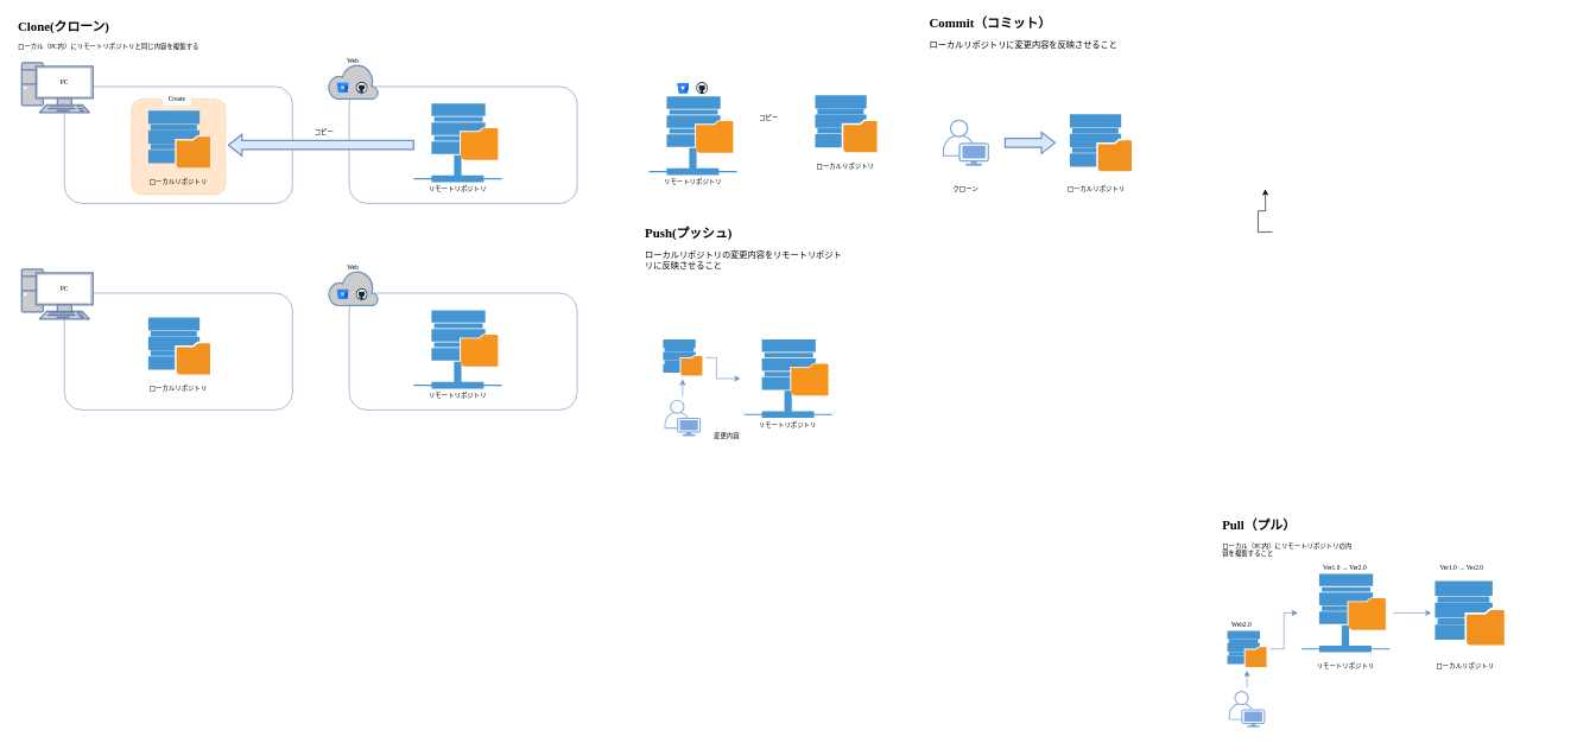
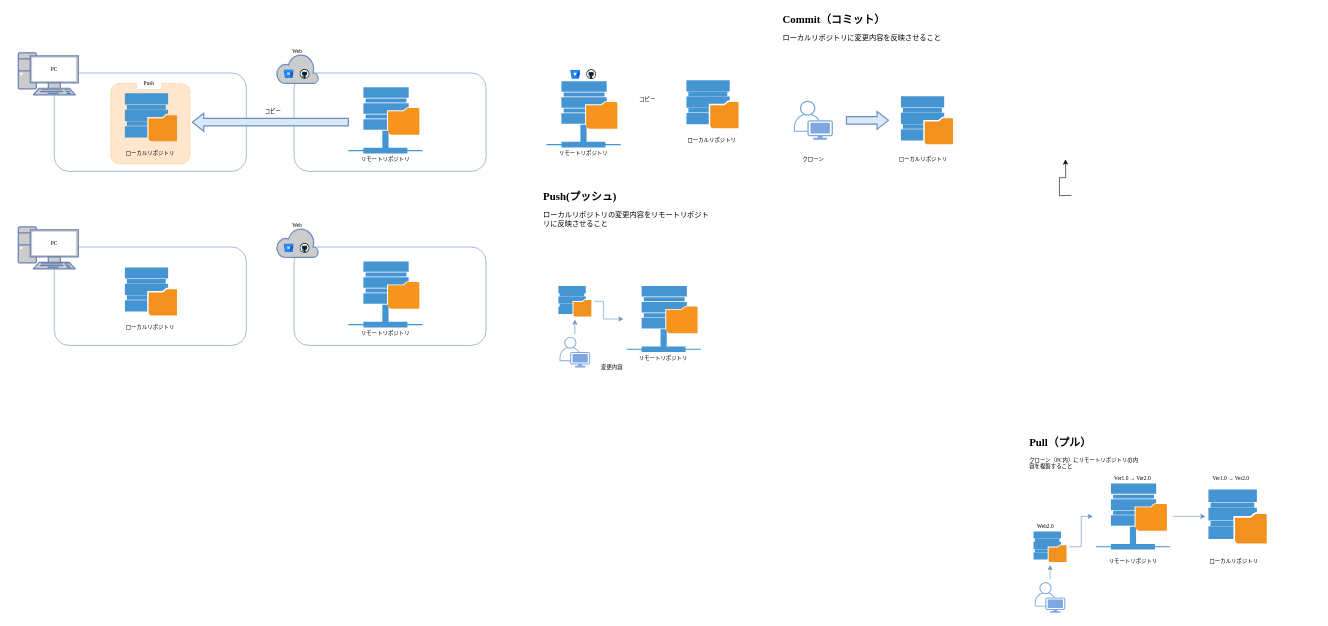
  <mxCell id="0" />
  <mxCell id="1" parent="0" />
  <mxCell id="2" value="" style="rounded=1;whiteSpace=wrap;html=1;fillColor=none;fontFamily=M PLUS Rounded 1c;fontSize=9;align=left;direction=south;strokeColor=#6c8ebf;" parent="1" vertex="1"><mxGeometry x="90" y="121" width="320" height="164" as="geometry" /></mxCell>
  <mxCell id="3" value="" style="rounded=1;whiteSpace=wrap;html=1;fillColor=#ffe6cc;fontFamily=M PLUS Rounded 1c;fontSize=9;align=left;dashed=1;dashPattern=1 2;strokeColor=#d79b00;arcSize=11;" parent="1" vertex="1"><mxGeometry x="184.15" y="138.5" width="131.7" height="134" as="geometry" /></mxCell>
  <mxCell id="4" value="" style="rounded=1;whiteSpace=wrap;html=1;fillColor=none;fontFamily=M PLUS Rounded 1c;fontSize=9;align=left;direction=south;strokeColor=#6c8ebf;" parent="1" vertex="1"><mxGeometry x="489.53" y="121" width="320" height="164" as="geometry" /></mxCell>
  <mxCell id="5" value="" style="edgeStyle=orthogonalEdgeStyle;rounded=0;orthogonalLoop=1;jettySize=auto;html=1;" parent="1" edge="1"><mxGeometry relative="1" as="geometry"><mxPoint x="1775" y="265" as="targetPoint" /><mxPoint x="1785.034" y="325" as="sourcePoint" /></mxGeometry></mxCell>
  <mxCell id="6" value="&lt;h1&gt;Push(プッシュ)&lt;/h1&gt;&lt;p&gt;&lt;font style=&quot;font-size: 12px&quot;&gt;ローカルリポジトリの変更内容をリモートリポジトリに反映させること&lt;/font&gt;&lt;/p&gt;" style="text;html=1;strokeColor=none;fillColor=none;spacing=5;spacingTop=-20;whiteSpace=wrap;overflow=hidden;rounded=0;fontSize=9;align=left;aspect=fixed;fontFamily=M PLUS Rounded 1c;FType=w;" parent="1" vertex="1"><mxGeometry x="900" y="315" width="285.01" height="120" as="geometry" /></mxCell>
  <mxCell id="7" value="" style="shadow=0;dashed=0;html=1;strokeColor=none;fillColor=#4495D1;labelPosition=center;verticalLabelPosition=bottom;verticalAlign=top;align=center;outlineConnect=0;shape=mxgraph.veeam.remote_repository;fontSize=9;fontFamily=M PLUS Rounded 1c;FType=w;" parent="1" vertex="1"><mxGeometry x="1043.6" y="476" width="123.7" height="110" as="geometry" /></mxCell>
  <mxCell id="8" value="リモートリポジトリ" style="text;html=1;strokeColor=none;fillColor=none;align=center;verticalAlign=middle;whiteSpace=wrap;rounded=0;fontSize=9;fontFamily=M PLUS Rounded 1c;FType=w;" parent="1" vertex="1"><mxGeometry x="1055.45" y="586" width="100" height="20" as="geometry" /></mxCell>
  <mxCell id="9" style="edgeStyle=orthogonalEdgeStyle;rounded=0;orthogonalLoop=1;jettySize=auto;html=1;sourcePerimeterSpacing=5;targetPerimeterSpacing=5;strokeColor=#6c8ebf;fillColor=#dae8fc;fontSize=9;fontFamily=M PLUS Rounded 1c;FType=w;" parent="1" source="12" target="7" edge="1"><mxGeometry relative="1" as="geometry"><mxPoint x="1020" y="501" as="targetPoint" /><Array as="points"><mxPoint x="1005" y="501" /><mxPoint x="1005" y="531" /></Array></mxGeometry></mxCell>
  <mxCell id="10" value="&lt;br&gt;" style="edgeStyle=orthogonalEdgeStyle;rounded=0;orthogonalLoop=1;jettySize=auto;html=1;strokeColor=#6c8ebf;fillColor=#dae8fc;targetPerimeterSpacing=5;sourcePerimeterSpacing=5;fontSize=9;fontFamily=M PLUS Rounded 1c;FType=w;" parent="1" edge="1"><mxGeometry relative="1" as="geometry"><mxPoint x="2190.167" y="364.887" as="targetPoint" /></mxGeometry></mxCell>
  <mxCell id="11" value="" style="points=[[0.35,0,0],[0.98,0.51,0],[1,0.71,0],[0.67,1,0],[0,0.795,0],[0,0.65,0]];verticalLabelPosition=bottom;html=1;verticalAlign=top;aspect=fixed;align=center;pointerEvents=1;shape=mxgraph.cisco19.user;fillColor=#7EA6E0;strokeColor=none;fontFamily=M PLUS Rounded 1c;FType=w;" parent="1" vertex="1"><mxGeometry x="932.034" y="560.809" width="50.881" height="50.881" as="geometry" /></mxCell>
  <mxCell id="12" value="" style="shadow=0;dashed=0;html=1;strokeColor=none;fillColor=#4495D1;labelPosition=center;verticalLabelPosition=bottom;verticalAlign=top;align=center;outlineConnect=0;shape=mxgraph.veeam.2d.backup_repository;fontFamily=M PLUS Rounded 1c;FType=w;" parent="1" vertex="1"><mxGeometry x="929.999" y="476.004" width="54.951" height="50.883" as="geometry" /></mxCell>
  <mxCell id="13" value="&lt;br&gt;" style="edgeStyle=orthogonalEdgeStyle;rounded=0;orthogonalLoop=1;jettySize=auto;html=1;strokeColor=#6c8ebf;fillColor=#dae8fc;targetPerimeterSpacing=5;sourcePerimeterSpacing=5;fontSize=9;fontFamily=M PLUS Rounded 1c;FType=w;" parent="1" source="11" target="12" edge="1"><mxGeometry relative="1" as="geometry" /></mxCell>
  <mxCell id="14" value="" style="edgeStyle=orthogonalEdgeStyle;rounded=0;orthogonalLoop=1;jettySize=auto;html=1;startArrow=none;startFill=0;sourcePerimeterSpacing=5;targetPerimeterSpacing=5;strokeColor=#6c8ebf;fillColor=#dae8fc;fontFamily=M PLUS Rounded 1c;fontSize=9;" parent="1" source="15" target="18" edge="1"><mxGeometry relative="1" as="geometry"><mxPoint x="2010.679" y="860.083" as="targetPoint" /></mxGeometry></mxCell>
  <mxCell id="15" value="" style="shadow=0;dashed=0;html=1;strokeColor=none;fillColor=#4495D1;labelPosition=center;verticalLabelPosition=bottom;verticalAlign=top;align=center;outlineConnect=0;shape=mxgraph.veeam.remote_repository;fontSize=9;fontFamily=M PLUS Rounded 1c;FType=w;" parent="1" vertex="1"><mxGeometry x="1825.68" y="805" width="123.7" height="110" as="geometry" /></mxCell>
  <mxCell id="16" value="変更内容" style="text;html=1;align=center;verticalAlign=middle;resizable=0;points=[];autosize=1;fontSize=9;fillColor=#ffffff;spacing=0;fontFamily=M PLUS Rounded 1c;FType=w;" parent="1" vertex="1"><mxGeometry x="993.6" y="601" width="50" height="20" as="geometry" /></mxCell>
  <mxCell id="17" value="Ver1.0 → Ver2.0" style="text;html=1;strokeColor=none;fillColor=none;align=center;verticalAlign=middle;whiteSpace=wrap;rounded=0;fontFamily=M PLUS Rounded 1c;fontSize=9;FType=w;" parent="1" vertex="1"><mxGeometry x="2013.25" y="788.5" width="76.4" height="16.5" as="geometry" /></mxCell>
  <mxCell id="18" value="" style="shadow=0;dashed=0;html=1;strokeColor=none;fillColor=#4495D1;labelPosition=center;verticalLabelPosition=bottom;verticalAlign=top;align=center;outlineConnect=0;shape=mxgraph.veeam.2d.backup_repository;fontFamily=M PLUS Rounded 1c;FType=w;" parent="1" vertex="1"><mxGeometry x="2013.25" y="815" width="97.2" height="90" as="geometry" /></mxCell>
  <mxCell id="19" value="リモートリポジトリ" style="text;html=1;strokeColor=none;fillColor=none;align=center;verticalAlign=middle;whiteSpace=wrap;rounded=0;fontSize=9;fontFamily=M PLUS Rounded 1c;FType=w;" parent="1" vertex="1"><mxGeometry x="1837.53" y="925" width="100" height="20" as="geometry" /></mxCell>
  <mxCell id="20" value="ローカルリポジトリ" style="text;html=1;strokeColor=none;fillColor=none;align=center;verticalAlign=middle;whiteSpace=wrap;rounded=0;fontSize=9;fontFamily=M PLUS Rounded 1c;FType=w;" parent="1" vertex="1"><mxGeometry x="2005.68" y="925" width="100" height="20" as="geometry" /></mxCell>
  <mxCell id="21" value="" style="points=[[0.35,0,0],[0.98,0.51,0],[1,0.71,0],[0.67,1,0],[0,0.795,0],[0,0.65,0]];verticalLabelPosition=bottom;html=1;verticalAlign=top;aspect=fixed;align=center;pointerEvents=1;shape=mxgraph.cisco19.user;fillColor=#7EA6E0;strokeColor=none;fontFamily=M PLUS Rounded 1c;FType=w;" parent="1" vertex="1"><mxGeometry x="1723.884" y="969.809" width="50.881" height="50.881" as="geometry" /></mxCell>
  <mxCell id="22" style="edgeStyle=orthogonalEdgeStyle;rounded=0;orthogonalLoop=1;jettySize=auto;html=1;startArrow=none;startFill=0;sourcePerimeterSpacing=5;targetPerimeterSpacing=5;strokeColor=#6c8ebf;fillColor=#dae8fc;fontFamily=M PLUS Rounded 1c;fontSize=9;" parent="1" source="23" target="15" edge="1"><mxGeometry relative="1" as="geometry" /></mxCell>
  <mxCell id="23" value="" style="shadow=0;dashed=0;html=1;strokeColor=none;fillColor=#4495D1;labelPosition=center;verticalLabelPosition=bottom;verticalAlign=top;align=center;outlineConnect=0;shape=mxgraph.veeam.2d.backup_repository;fontFamily=M PLUS Rounded 1c;FType=w;" parent="1" vertex="1"><mxGeometry x="1721.849" y="885.004" width="54.951" height="50.883" as="geometry" /></mxCell>
  <mxCell id="24" value="&lt;br&gt;" style="edgeStyle=orthogonalEdgeStyle;rounded=0;orthogonalLoop=1;jettySize=auto;html=1;strokeColor=#6c8ebf;fillColor=#dae8fc;targetPerimeterSpacing=5;sourcePerimeterSpacing=5;fontSize=9;fontFamily=M PLUS Rounded 1c;FType=w;" parent="1" source="21" target="23" edge="1"><mxGeometry relative="1" as="geometry" /></mxCell>
  <mxCell id="25" value="Web2.0" style="text;html=1;strokeColor=none;fillColor=none;align=center;verticalAlign=middle;whiteSpace=wrap;rounded=0;fontFamily=M PLUS Rounded 1c;fontSize=9;FType=w;" parent="1" vertex="1"><mxGeometry x="1721.85" y="868.5" width="39.6" height="16.5" as="geometry" /></mxCell>
- <mxCell id="26" value="&lt;h1&gt;Pull（プル）&lt;/h1&gt;&lt;p&gt;ローカル（PC内）にリモートリポジトリの内容を複製すること&lt;/p&gt;" style="text;html=1;strokeColor=none;fillColor=none;spacing=5;spacingTop=-20;whiteSpace=wrap;overflow=hidden;rounded=0;fontSize=9;align=left;fontFamily=M PLUS Rounded 1c;FType=g;" parent="1" vertex="1"><mxGeometry x="1710" y="725" width="190" height="120" as="geometry" /></mxCell>
+ <mxCell id="26" value="&lt;h1&gt;Pull（プル）&lt;/h1&gt;&lt;p&gt;クローン（PC内）にリモートリポジトリの内容を複製すること&lt;/p&gt;" style="text;html=1;strokeColor=none;fillColor=none;spacing=5;spacingTop=-20;whiteSpace=wrap;overflow=hidden;rounded=0;fontSize=9;align=left;fontFamily=M PLUS Rounded 1c;FType=g;" parent="1" vertex="1"><mxGeometry x="1710" y="725" width="190" height="120" as="geometry" /></mxCell>
  <mxCell id="27" value="Ver1.0 → Ver2.0" style="text;html=1;strokeColor=none;fillColor=none;align=center;verticalAlign=middle;whiteSpace=wrap;rounded=0;fontFamily=M PLUS Rounded 1c;fontSize=9;FType=w;" parent="1" vertex="1"><mxGeometry x="1849.33" y="788.5" width="76.4" height="16.5" as="geometry" /></mxCell>
  <mxCell id="28" value="" style="shadow=0;dashed=0;html=1;strokeColor=none;fillColor=#4495D1;labelPosition=center;verticalLabelPosition=bottom;verticalAlign=top;align=center;outlineConnect=0;shape=mxgraph.veeam.remote_repository;fontSize=9;fontFamily=M PLUS Rounded 1c;FType=w;" parent="1" vertex="1"><mxGeometry x="910" y="135" width="123.7" height="110" as="geometry" /></mxCell>
- <mxCell id="29" value="&lt;h1&gt;Clone(クローン)&lt;/h1&gt;&lt;p&gt;ローカル（PC内）にリモートリポジトリと同じ内容を複製する&lt;/p&gt;" style="text;html=1;strokeColor=none;fillColor=none;spacing=5;spacingTop=-20;whiteSpace=wrap;overflow=hidden;rounded=0;fontSize=9;align=left;fontFamily=M PLUS Rounded 1c;FType=g;" parent="1" vertex="1"><mxGeometry x="20" y="25" width="800" height="50" as="geometry" /></mxCell>
  <mxCell id="30" value="リモートリポジトリ" style="text;html=1;strokeColor=none;fillColor=none;align=center;verticalAlign=middle;whiteSpace=wrap;rounded=0;fontSize=9;fontFamily=M PLUS Rounded 1c;FType=w;" parent="1" vertex="1"><mxGeometry x="921.85" y="245" width="100" height="20" as="geometry" /></mxCell>
  <mxCell id="31" value="" style="image;image=img/lib/atlassian/Bitbucket_Logo.svg;fontFamily=M PLUS Rounded 1c;FType=w;" parent="1" vertex="1"><mxGeometry x="950" y="116" width="17.1" height="15" as="geometry" /></mxCell>
  <mxCell id="32" value="" style="dashed=0;outlineConnect=0;html=1;align=center;labelPosition=center;verticalLabelPosition=bottom;verticalAlign=top;shape=mxgraph.weblogos.github;fillColor=#7EA6E0;fontSize=9;fontFamily=M PLUS Rounded 1c;FType=w;" parent="1" vertex="1"><mxGeometry x="976.57" y="115" width="16" height="16" as="geometry" /></mxCell>
  <mxCell id="33" value="" style="verticalLabelPosition=bottom;verticalAlign=top;html=1;strokeWidth=2;shape=mxgraph.arrows2.arrow;dy=0.58;dx=19;notch=0;fillColor=#dae8fc;fontFamily=M PLUS Rounded 1c;fontSize=9;align=left;strokeColor=#6c8ebf;rotation=-180;" parent="1" vertex="1"><mxGeometry x="320" y="188" width="260" height="30" as="geometry" /></mxCell>
  <mxCell id="34" value="コピー" style="text;html=1;strokeColor=none;fillColor=none;align=center;verticalAlign=middle;whiteSpace=wrap;rounded=0;fontSize=9;fontFamily=M PLUS Rounded 1c;FType=w;" parent="1" vertex="1"><mxGeometry x="1057.9" y="155" width="41.4" height="20" as="geometry" /></mxCell>
  <mxCell id="35" value="&lt;h1&gt;Commit（コミット）&lt;/h1&gt;&lt;h1&gt;&lt;p style=&quot;font-size: 12px ; font-weight: 400&quot;&gt;ローカルリポジトリに変更内容を反映させること&lt;/p&gt;&lt;/h1&gt;" style="text;html=1;strokeColor=none;fillColor=none;spacing=5;spacingTop=-20;whiteSpace=wrap;overflow=hidden;rounded=0;fontSize=9;align=left;fontFamily=M PLUS Rounded 1c;FType=w;" parent="1" vertex="1"><mxGeometry x="1298.8" y="20" width="292.4" height="80" as="geometry" /></mxCell>
  <mxCell id="36" value="" style="points=[[0.35,0,0],[0.98,0.51,0],[1,0.71,0],[0.67,1,0],[0,0.795,0],[0,0.65,0]];verticalLabelPosition=bottom;html=1;verticalAlign=top;aspect=fixed;align=center;pointerEvents=1;shape=mxgraph.cisco19.user;fillColor=#7EA6E0;strokeColor=none;fontFamily=M PLUS Rounded 1c;FType=w;" parent="1" vertex="1"><mxGeometry x="1322.5" y="167.5" width="65" height="65" as="geometry" /></mxCell>
  <mxCell id="37" value="ローカルリポジトリ" style="text;html=1;strokeColor=none;fillColor=none;align=center;verticalAlign=middle;whiteSpace=wrap;rounded=0;fontSize=9;fontFamily=M PLUS Rounded 1c;FType=w;" parent="1" vertex="1"><mxGeometry x="1487.6" y="255" width="100" height="20" as="geometry" /></mxCell>
  <mxCell id="38" value="クローン" style="text;html=1;strokeColor=none;fillColor=none;align=center;verticalAlign=middle;whiteSpace=wrap;rounded=0;fontSize=9;fontFamily=M PLUS Rounded 1c;FType=w;" parent="1" vertex="1"><mxGeometry x="1305" y="255" width="100" height="20" as="geometry" /></mxCell>
  <mxCell id="39" value="" style="shadow=0;dashed=0;html=1;strokeColor=none;fillColor=#4495D1;labelPosition=center;verticalLabelPosition=bottom;verticalAlign=top;align=center;outlineConnect=0;shape=mxgraph.veeam.2d.backup_repository;fontFamily=M PLUS Rounded 1c;FType=w;" parent="1" vertex="1"><mxGeometry x="1500.8" y="160" width="86.8" height="80" as="geometry" /></mxCell>
  <mxCell id="40" value="" style="verticalLabelPosition=bottom;verticalAlign=top;html=1;strokeWidth=2;shape=mxgraph.arrows2.arrow;dy=0.58;dx=19;notch=0;fillColor=#dae8fc;fontFamily=M PLUS Rounded 1c;fontSize=9;align=left;strokeColor=#6c8ebf;rotation=-90;direction=south;" parent="1" vertex="1"><mxGeometry x="1430" y="165" width="30" height="70" as="geometry" /></mxCell>
  <mxCell id="41" value="" style="group" parent="1" vertex="1" connectable="0"><mxGeometry x="1123" y="121" width="137" height="153" as="geometry" /></mxCell>
  <mxCell id="42" value="" style="shadow=0;dashed=0;html=1;strokeColor=none;fillColor=#4495D1;labelPosition=center;verticalLabelPosition=bottom;verticalAlign=top;align=center;outlineConnect=0;shape=mxgraph.veeam.2d.backup_repository;fontFamily=M PLUS Rounded 1c;FType=w;" parent="41" vertex="1"><mxGeometry x="20.4" y="12" width="86.8" height="80" as="geometry" /></mxCell>
  <mxCell id="43" value="ローカルリポジトリ" style="text;html=1;strokeColor=none;fillColor=none;align=center;verticalAlign=middle;whiteSpace=wrap;rounded=0;fontSize=9;fontFamily=M PLUS Rounded 1c;FType=w;" parent="41" vertex="1"><mxGeometry x="12.8" y="102" width="100" height="20" as="geometry" /></mxCell>
  <mxCell id="44" value="" style="fontColor=#0066CC;verticalAlign=top;verticalLabelPosition=bottom;labelPosition=center;align=center;html=1;outlineConnect=0;fillColor=#CCCCCC;strokeColor=#6881B3;gradientColor=none;gradientDirection=north;strokeWidth=2;shape=mxgraph.networks.pc;" parent="1" vertex="1"><mxGeometry x="30" y="87.5" width="100" height="70" as="geometry" /></mxCell>
  <mxCell id="45" value="" style="verticalLabelPosition=bottom;html=1;verticalAlign=top;align=center;strokeColor=#6c8ebf;fillColor=#CCCCCC;shape=mxgraph.azure.cloud;fontFamily=M PLUS Rounded 1c;fontSize=9;strokeWidth=2;" parent="1" vertex="1"><mxGeometry x="460" y="88.5" width="70" height="50" as="geometry" /></mxCell>
  <mxCell id="46" value="PC" style="text;html=1;strokeColor=none;fillColor=none;align=center;verticalAlign=middle;whiteSpace=wrap;rounded=0;fontFamily=M PLUS Rounded 1c;fontSize=9;" parent="1" vertex="1"><mxGeometry x="70" y="105" width="40" height="20" as="geometry" /></mxCell>
  <mxCell id="47" value="Web" style="text;html=1;strokeColor=none;fillColor=none;align=center;verticalAlign=middle;whiteSpace=wrap;rounded=0;fontFamily=M PLUS Rounded 1c;fontSize=9;" parent="1" vertex="1"><mxGeometry x="475" y="75" width="40" height="20" as="geometry" /></mxCell>
  <mxCell id="48" value="" style="image;image=img/lib/atlassian/Bitbucket_Logo.svg;fontFamily=M PLUS Rounded 1c;FType=w;" parent="1" vertex="1"><mxGeometry x="472.43" y="115.5" width="17.1" height="15" as="geometry" /></mxCell>
  <mxCell id="49" value="" style="dashed=0;outlineConnect=0;html=1;align=center;labelPosition=center;verticalLabelPosition=bottom;verticalAlign=top;shape=mxgraph.weblogos.github;fillColor=none;fontSize=9;fontFamily=M PLUS Rounded 1c;FType=w;strokeColor=none;" parent="1" vertex="1"><mxGeometry x="499" y="114.5" width="16" height="16" as="geometry" /></mxCell>
  <mxCell id="50" value="" style="shadow=0;dashed=0;html=1;strokeColor=none;fillColor=#4495D1;labelPosition=center;verticalLabelPosition=bottom;verticalAlign=top;align=center;outlineConnect=0;shape=mxgraph.veeam.remote_repository;fontSize=9;fontFamily=M PLUS Rounded 1c;FType=w;" parent="1" vertex="1"><mxGeometry x="580" y="145" width="123.7" height="110" as="geometry" /></mxCell>
  <mxCell id="51" value="リモートリポジトリ" style="text;html=1;strokeColor=none;fillColor=none;align=center;verticalAlign=middle;whiteSpace=wrap;rounded=0;fontSize=9;fontFamily=M PLUS Rounded 1c;FType=w;" parent="1" vertex="1"><mxGeometry x="591.85" y="255" width="100" height="20" as="geometry" /></mxCell>
  <mxCell id="52" value="" style="shadow=0;dashed=0;html=1;strokeColor=none;fillColor=#4495D1;labelPosition=center;verticalLabelPosition=bottom;verticalAlign=top;align=center;outlineConnect=0;shape=mxgraph.veeam.2d.backup_repository;fontFamily=M PLUS Rounded 1c;FType=w;" parent="1" vertex="1"><mxGeometry x="207.6" y="155" width="86.8" height="80" as="geometry" /></mxCell>
  <mxCell id="53" value="ローカルリポジトリ" style="text;html=1;strokeColor=none;fillColor=none;align=center;verticalAlign=middle;whiteSpace=wrap;rounded=0;fontSize=9;fontFamily=M PLUS Rounded 1c;FType=w;" parent="1" vertex="1"><mxGeometry x="200" y="245" width="100" height="20" as="geometry" /></mxCell>
  <mxCell id="54" value="コピー" style="text;html=1;strokeColor=none;fillColor=none;align=center;verticalAlign=middle;whiteSpace=wrap;rounded=0;fontSize=9;fontFamily=M PLUS Rounded 1c;FType=w;" parent="1" vertex="1"><mxGeometry x="433.6" y="175" width="41.4" height="20" as="geometry" /></mxCell>
- <mxCell id="55" value="Create" style="text;html=1;align=center;verticalAlign=middle;whiteSpace=wrap;rounded=0;dashed=1;dashPattern=1 2;fontFamily=M PLUS Rounded 1c;fontSize=9;fillColor=#ffffff;" parent="1" vertex="1"><mxGeometry x="228" y="127.5" width="40" height="20" as="geometry" /></mxCell>
+ <mxCell id="55" value="Push" style="text;html=1;align=center;verticalAlign=middle;whiteSpace=wrap;rounded=0;dashed=1;dashPattern=1 2;fontFamily=M PLUS Rounded 1c;fontSize=9;fillColor=#ffffff;" parent="1" vertex="1"><mxGeometry x="228" y="127.5" width="40" height="20" as="geometry" /></mxCell>
  <mxCell id="56" value="" style="rounded=1;whiteSpace=wrap;html=1;fillColor=none;fontFamily=M PLUS Rounded 1c;fontSize=9;align=left;direction=south;strokeColor=#6c8ebf;" parent="1" vertex="1"><mxGeometry x="90" y="411" width="320" height="164" as="geometry" /></mxCell>
  <mxCell id="57" value="" style="rounded=1;whiteSpace=wrap;html=1;fillColor=none;fontFamily=M PLUS Rounded 1c;fontSize=9;align=left;direction=south;strokeColor=#6c8ebf;" parent="1" vertex="1"><mxGeometry x="489.53" y="411" width="320" height="164" as="geometry" /></mxCell>
  <mxCell id="58" value="" style="fontColor=#0066CC;verticalAlign=top;verticalLabelPosition=bottom;labelPosition=center;align=center;html=1;outlineConnect=0;fillColor=#CCCCCC;strokeColor=#6881B3;gradientColor=none;gradientDirection=north;strokeWidth=2;shape=mxgraph.networks.pc;" parent="1" vertex="1"><mxGeometry x="30" y="377.5" width="100" height="70" as="geometry" /></mxCell>
  <mxCell id="59" value="" style="verticalLabelPosition=bottom;html=1;verticalAlign=top;align=center;strokeColor=#6c8ebf;fillColor=#CCCCCC;shape=mxgraph.azure.cloud;fontFamily=M PLUS Rounded 1c;fontSize=9;strokeWidth=2;" parent="1" vertex="1"><mxGeometry x="460" y="378.5" width="70" height="50" as="geometry" /></mxCell>
  <mxCell id="60" value="PC" style="text;html=1;strokeColor=none;fillColor=none;align=center;verticalAlign=middle;whiteSpace=wrap;rounded=0;fontFamily=M PLUS Rounded 1c;fontSize=9;" parent="1" vertex="1"><mxGeometry x="70" y="395" width="40" height="20" as="geometry" /></mxCell>
  <mxCell id="61" value="Web" style="text;html=1;strokeColor=none;fillColor=none;align=center;verticalAlign=middle;whiteSpace=wrap;rounded=0;fontFamily=M PLUS Rounded 1c;fontSize=9;" parent="1" vertex="1"><mxGeometry x="475" y="365" width="40" height="20" as="geometry" /></mxCell>
  <mxCell id="62" value="" style="image;image=img/lib/atlassian/Bitbucket_Logo.svg;fontFamily=M PLUS Rounded 1c;FType=w;" parent="1" vertex="1"><mxGeometry x="472.43" y="405.5" width="17.1" height="15" as="geometry" /></mxCell>
  <mxCell id="63" value="" style="dashed=0;outlineConnect=0;html=1;align=center;labelPosition=center;verticalLabelPosition=bottom;verticalAlign=top;shape=mxgraph.weblogos.github;fillColor=none;fontSize=9;fontFamily=M PLUS Rounded 1c;FType=w;strokeColor=none;" parent="1" vertex="1"><mxGeometry x="499" y="404.5" width="16" height="16" as="geometry" /></mxCell>
  <mxCell id="64" value="" style="shadow=0;dashed=0;html=1;strokeColor=none;fillColor=#4495D1;labelPosition=center;verticalLabelPosition=bottom;verticalAlign=top;align=center;outlineConnect=0;shape=mxgraph.veeam.remote_repository;fontSize=9;fontFamily=M PLUS Rounded 1c;FType=w;" parent="1" vertex="1"><mxGeometry x="580" y="435" width="123.7" height="110" as="geometry" /></mxCell>
  <mxCell id="65" value="リモートリポジトリ" style="text;html=1;strokeColor=none;fillColor=none;align=center;verticalAlign=middle;whiteSpace=wrap;rounded=0;fontSize=9;fontFamily=M PLUS Rounded 1c;FType=w;" parent="1" vertex="1"><mxGeometry x="591.85" y="545" width="100" height="20" as="geometry" /></mxCell>
  <mxCell id="66" value="" style="shadow=0;dashed=0;html=1;strokeColor=none;fillColor=#4495D1;labelPosition=center;verticalLabelPosition=bottom;verticalAlign=top;align=center;outlineConnect=0;shape=mxgraph.veeam.2d.backup_repository;fontFamily=M PLUS Rounded 1c;FType=w;" parent="1" vertex="1"><mxGeometry x="207.6" y="445" width="86.8" height="80" as="geometry" /></mxCell>
  <mxCell id="67" value="ローカルリポジトリ" style="text;html=1;strokeColor=none;fillColor=none;align=center;verticalAlign=middle;whiteSpace=wrap;rounded=0;fontSize=9;fontFamily=M PLUS Rounded 1c;FType=w;" parent="1" vertex="1"><mxGeometry x="200" y="535" width="100" height="20" as="geometry" /></mxCell>
